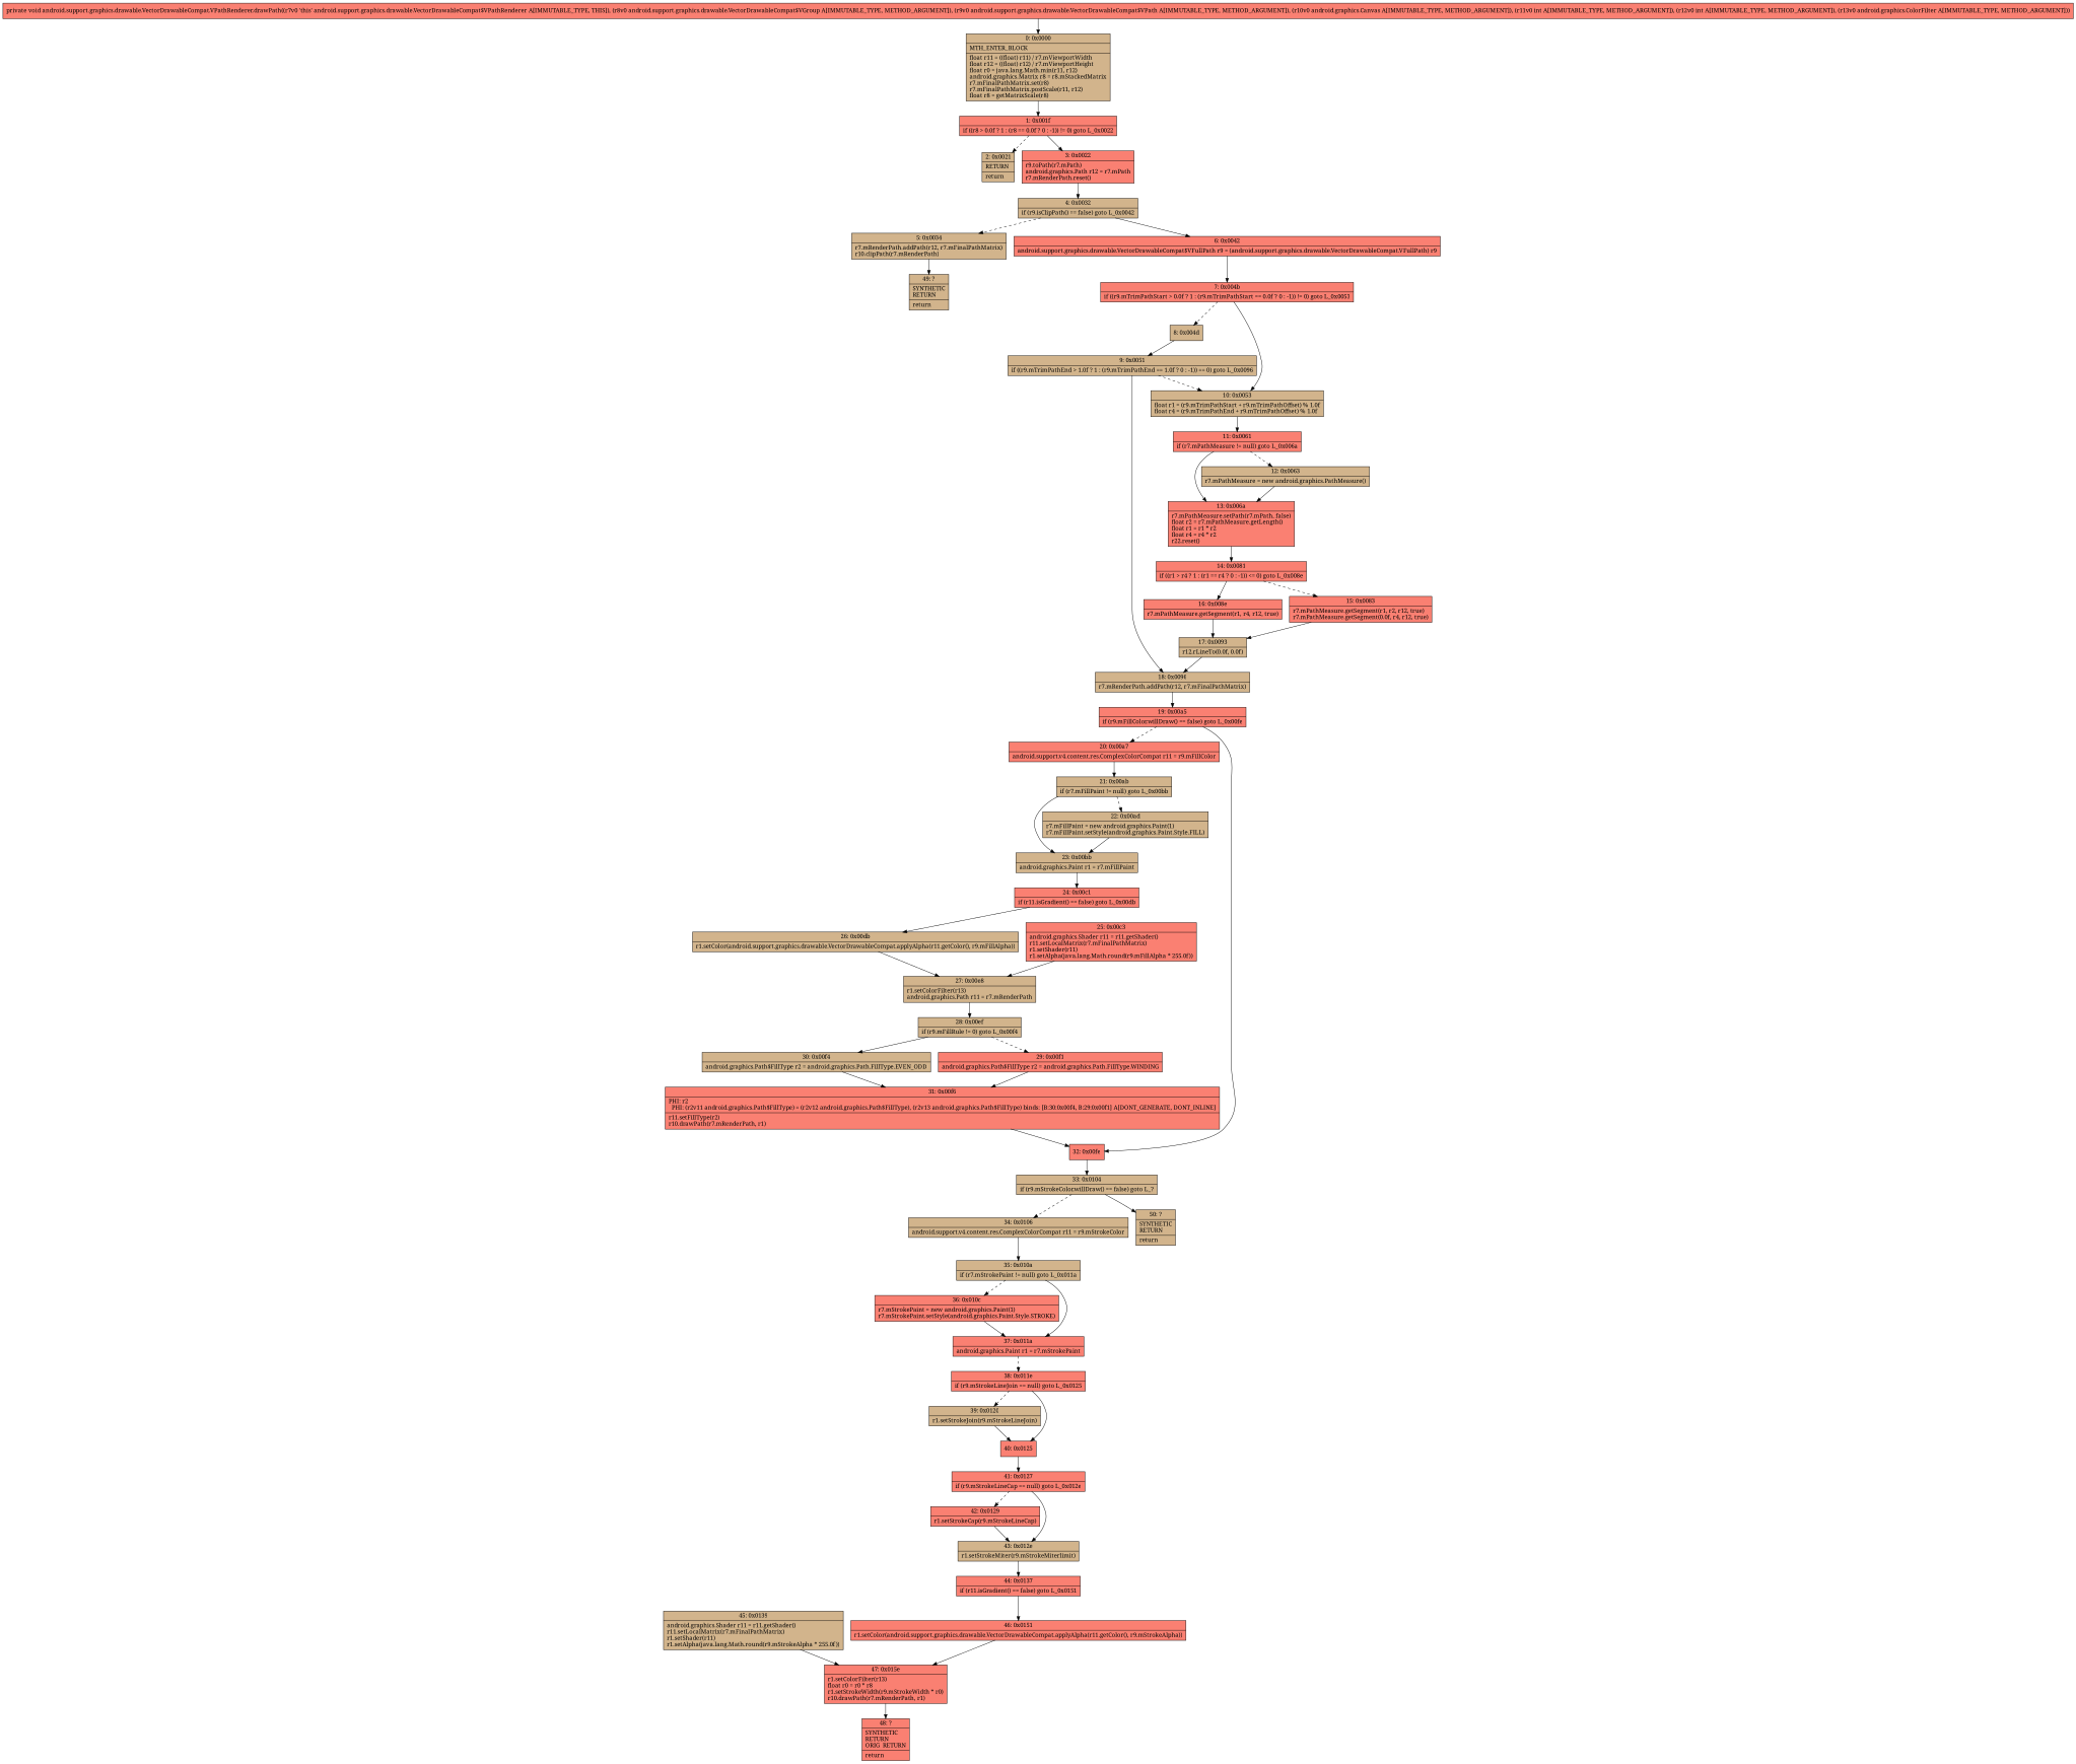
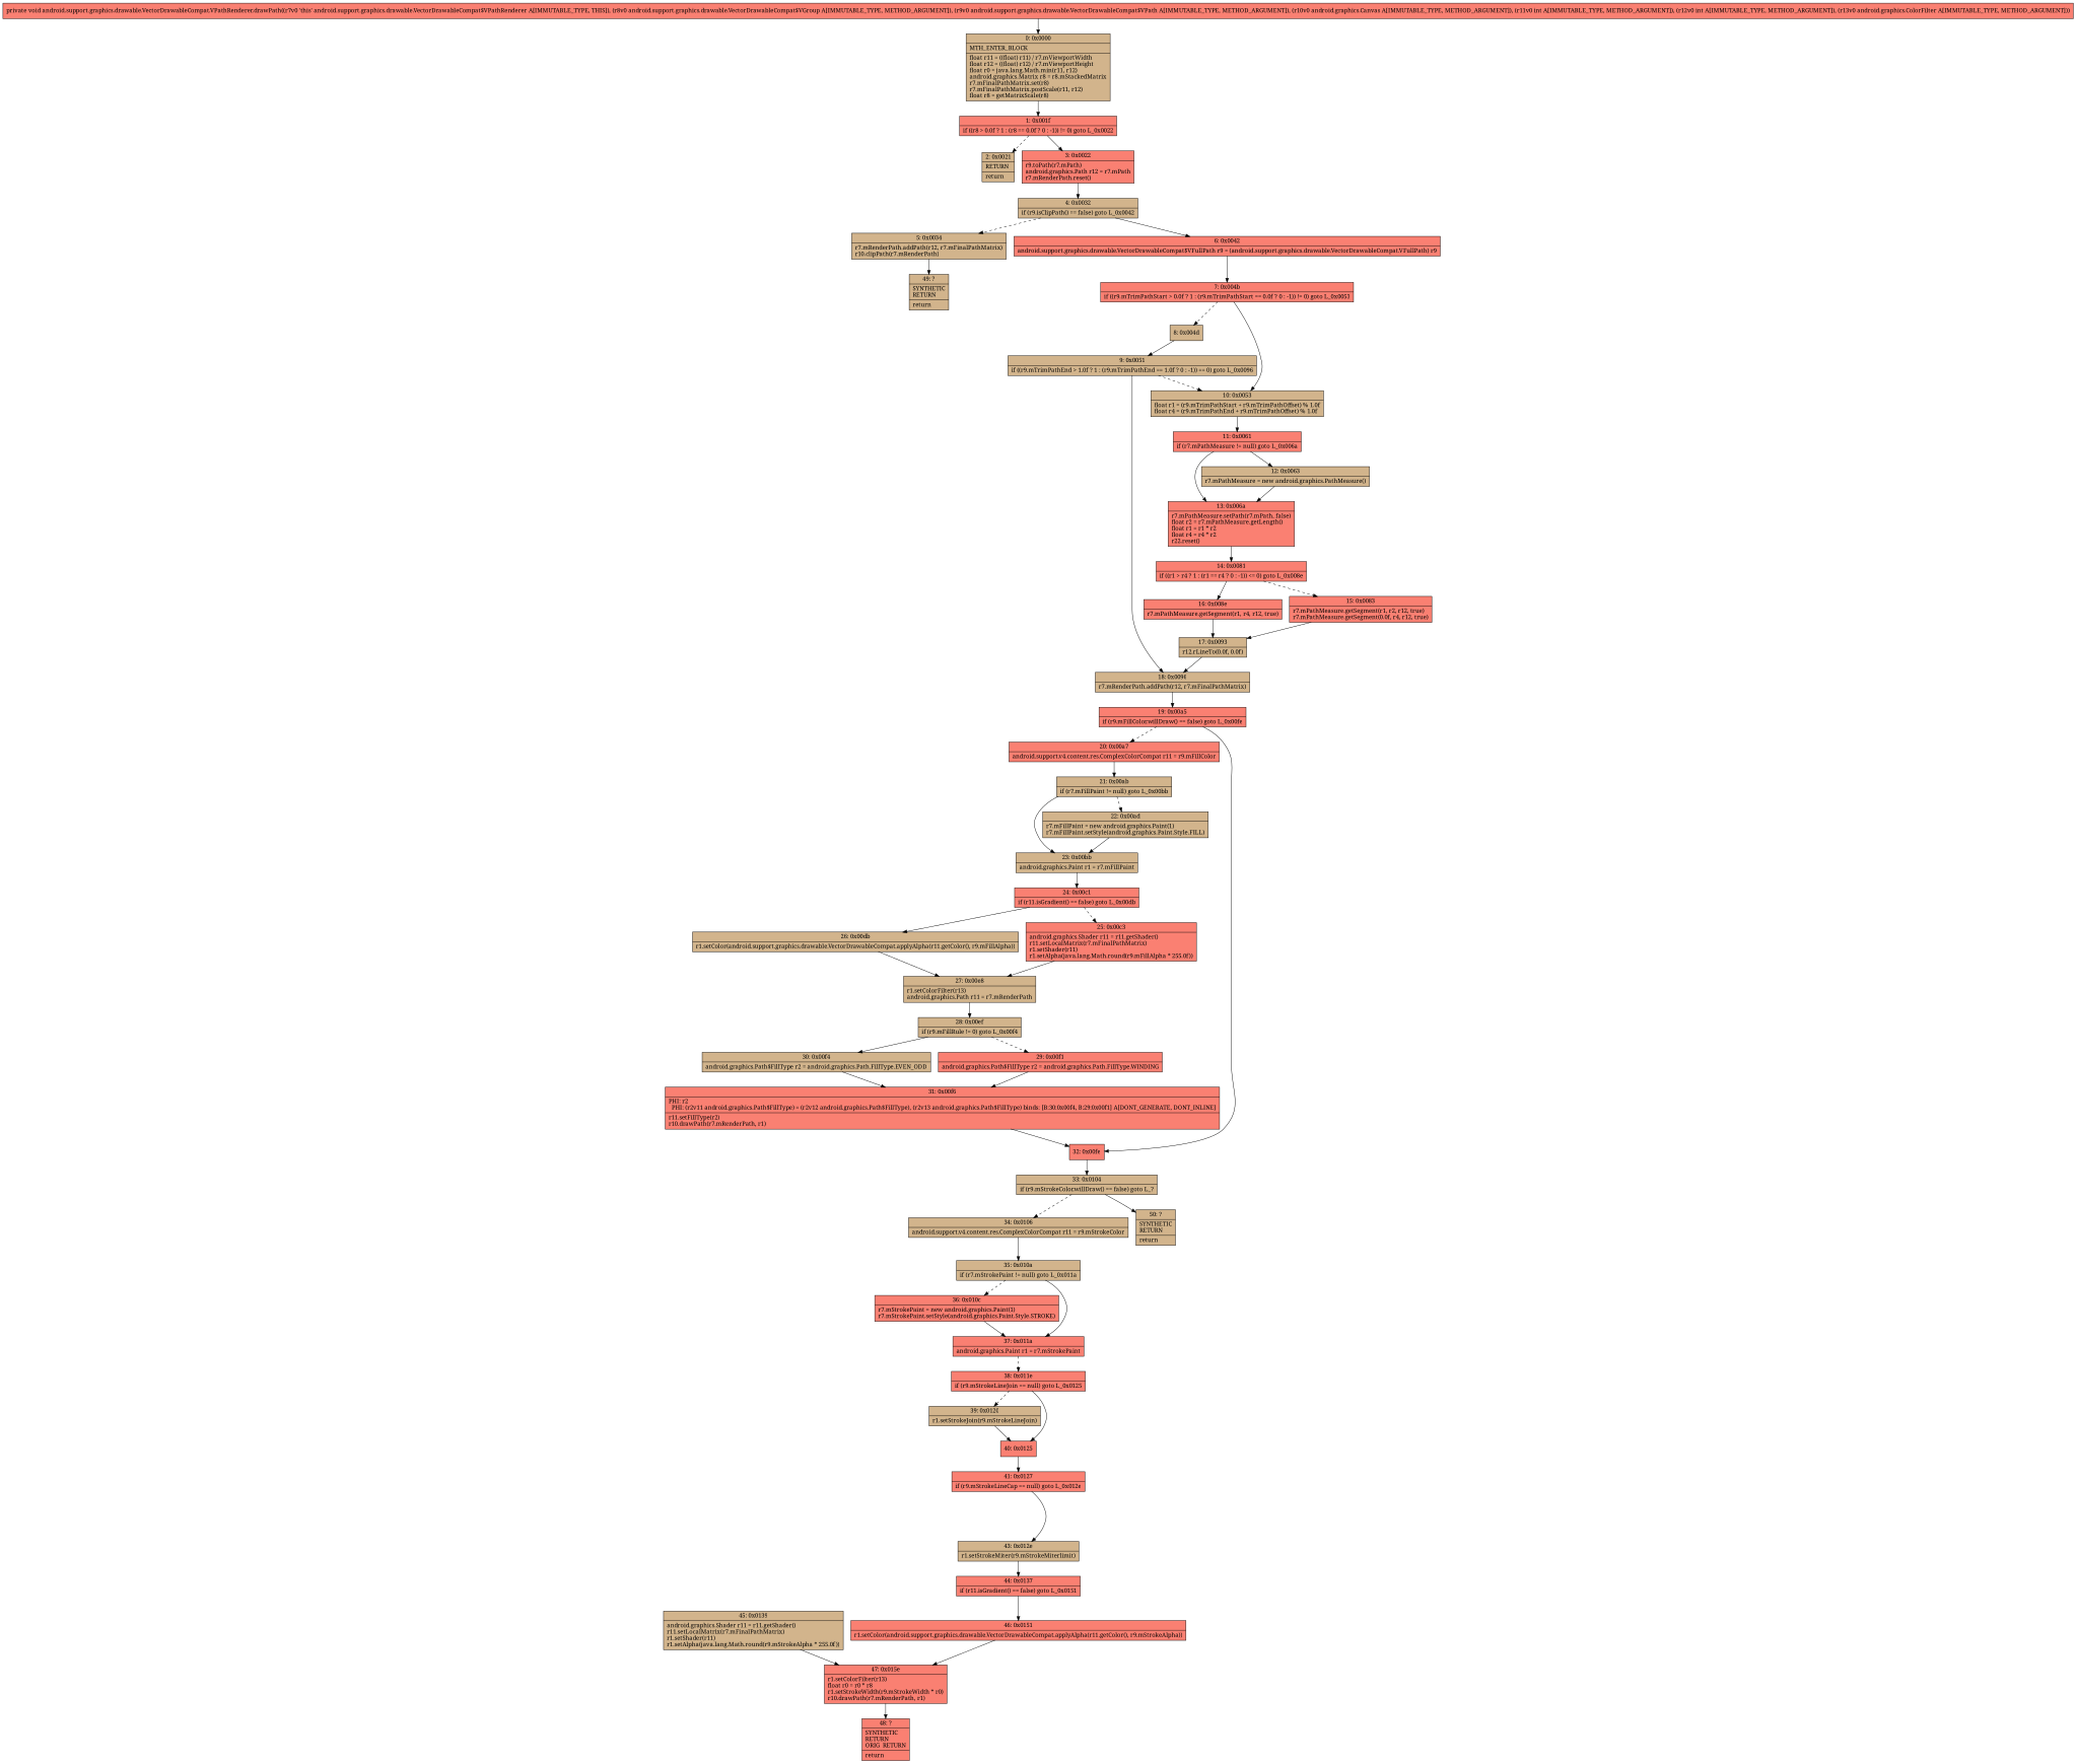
  digraph {
    fontname="Noto Serif"
    node [fillcolor=salmon fontname="Noto Serif" shape=record style=filled]
    edge [fontname="Noto Serif"]
    n1 [fillcolor=tan label="{0\:\ 0x0000|MTH_ENTER_BLOCK\l|float r11 = ((float) r11) \/ r7.mViewportWidth\lfloat r12 = ((float) r12) \/ r7.mViewportHeight\lfloat r0 = java.lang.Math.min(r11, r12)\landroid.graphics.Matrix r8 = r8.mStackedMatrix\lr7.mFinalPathMatrix.set(r8)\lr7.mFinalPathMatrix.postScale(r11, r12)\lfloat r8 = getMatrixScale(r8)\l}"]
    n2 [label="{1\:\ 0x001f|if ((r8 \> 0.0f ? 1 : (r8 == 0.0f ? 0 : \-1)) != 0) goto L_0x0022\l}"]
    n3 [fillcolor=tan label="{2\:\ 0x0021|RETURN\l|return\l}"]
    n4 [label="{3\:\ 0x0022|r9.toPath(r7.mPath)\landroid.graphics.Path r12 = r7.mPath\lr7.mRenderPath.reset()\l}"]
    n5 [fillcolor=tan label="{4\:\ 0x0032|if (r9.isClipPath() == false) goto L_0x0042\l}"]
    n6 [fillcolor=tan label="{5\:\ 0x0034|r7.mRenderPath.addPath(r12, r7.mFinalPathMatrix)\lr10.clipPath(r7.mRenderPath)\l}"]
    n7 [label="{6\:\ 0x0042|android.support.graphics.drawable.VectorDrawableCompat$VFullPath r9 = (android.support.graphics.drawable.VectorDrawableCompat.VFullPath) r9\l}"]
    n8 [fillcolor=tan label="{49\:\ ?|SYNTHETIC\lRETURN\l|return\l}"]
    n9 [label="{7\:\ 0x004b|if ((r9.mTrimPathStart \> 0.0f ? 1 : (r9.mTrimPathStart == 0.0f ? 0 : \-1)) != 0) goto L_0x0053\l}"]
    n10 [fillcolor=tan label="{8\:\ 0x004d}"]
    n11 [fillcolor=tan label="{10\:\ 0x0053|float r1 = (r9.mTrimPathStart + r9.mTrimPathOffset) % 1.0f\lfloat r4 = (r9.mTrimPathEnd + r9.mTrimPathOffset) % 1.0f\l}"]
    n12 [fillcolor=tan label="{9\:\ 0x0051|if ((r9.mTrimPathEnd \> 1.0f ? 1 : (r9.mTrimPathEnd == 1.0f ? 0 : \-1)) == 0) goto L_0x0096\l}"]
    n13 [label="{11\:\ 0x0061|if (r7.mPathMeasure != null) goto L_0x006a\l}"]
    n14 [fillcolor=tan label="{18\:\ 0x0096|r7.mRenderPath.addPath(r12, r7.mFinalPathMatrix)\l}"]
    n15 [label="{19\:\ 0x00a5|if (r9.mFillColor.willDraw() == false) goto L_0x00fe\l}"]
    n16 [fillcolor=tan label="{12\:\ 0x0063|r7.mPathMeasure = new android.graphics.PathMeasure()\l}"]
    n17 [label="{13\:\ 0x006a|r7.mPathMeasure.setPath(r7.mPath, false)\lfloat r2 = r7.mPathMeasure.getLength()\lfloat r1 = r1 * r2\lfloat r4 = r4 * r2\lr22.reset()\l}"]
    n18 [label="{14\:\ 0x0081|if ((r1 \> r4 ? 1 : (r1 == r4 ? 0 : \-1)) \<= 0) goto L_0x008e\l}"]
    n19 [label="{15\:\ 0x0083|r7.mPathMeasure.getSegment(r1, r2, r12, true)\lr7.mPathMeasure.getSegment(0.0f, r4, r12, true)\l}"]
    n20 [label="{16\:\ 0x008e|r7.mPathMeasure.getSegment(r1, r4, r12, true)\l}"]
    n21 [fillcolor=tan label="{17\:\ 0x0093|r12.rLineTo(0.0f, 0.0f)\l}"]
    n22 [label="{20\:\ 0x00a7|android.support.v4.content.res.ComplexColorCompat r11 = r9.mFillColor\l}"]
    n23 [label="{32\:\ 0x00fe}"]
    n24 [fillcolor=tan label="{21\:\ 0x00ab|if (r7.mFillPaint != null) goto L_0x00bb\l}"]
    n25 [fillcolor=tan label="{33\:\ 0x0104|if (r9.mStrokeColor.willDraw() == false) goto L_?\l}"]
    n26 [fillcolor=tan label="{22\:\ 0x00ad|r7.mFillPaint = new android.graphics.Paint(1)\lr7.mFillPaint.setStyle(android.graphics.Paint.Style.FILL)\l}"]
    n27 [fillcolor=tan label="{23\:\ 0x00bb|android.graphics.Paint r1 = r7.mFillPaint\l}"]
    n28 [label="{24\:\ 0x00c1|if (r11.isGradient() == false) goto L_0x00db\l}"]
    n29 [label="{25\:\ 0x00c3|android.graphics.Shader r11 = r11.getShader()\lr11.setLocalMatrix(r7.mFinalPathMatrix)\lr1.setShader(r11)\lr1.setAlpha(java.lang.Math.round(r9.mFillAlpha * 255.0f))\l}"]
    n30 [fillcolor=tan label="{26\:\ 0x00db|r1.setColor(android.support.graphics.drawable.VectorDrawableCompat.applyAlpha(r11.getColor(), r9.mFillAlpha))\l}"]
    n31 [fillcolor=tan label="{27\:\ 0x00e8|r1.setColorFilter(r13)\landroid.graphics.Path r11 = r7.mRenderPath\l}"]
    n32 [fillcolor=tan label="{28\:\ 0x00ef|if (r9.mFillRule != 0) goto L_0x00f4\l}"]
    n33 [label="{29\:\ 0x00f1|android.graphics.Path$FillType r2 = android.graphics.Path.FillType.WINDING\l}"]
    n34 [fillcolor=tan label="{30\:\ 0x00f4|android.graphics.Path$FillType r2 = android.graphics.Path.FillType.EVEN_ODD\l}"]
    n35 [label="{31\:\ 0x00f6|PHI: r2 \l  PHI: (r2v11 android.graphics.Path$FillType) = (r2v12 android.graphics.Path$FillType), (r2v13 android.graphics.Path$FillType) binds: [B:30:0x00f4, B:29:0x00f1] A[DONT_GENERATE, DONT_INLINE]\l|r11.setFillType(r2)\lr10.drawPath(r7.mRenderPath, r1)\l}"]
    n36 [fillcolor=tan label="{34\:\ 0x0106|android.support.v4.content.res.ComplexColorCompat r11 = r9.mStrokeColor\l}"]
    n37 [fillcolor=tan label="{50\:\ ?|SYNTHETIC\lRETURN\l|return\l}"]
    n38 [fillcolor=tan label="{35\:\ 0x010a|if (r7.mStrokePaint != null) goto L_0x011a\l}"]
    n39 [label="{36\:\ 0x010c|r7.mStrokePaint = new android.graphics.Paint(1)\lr7.mStrokePaint.setStyle(android.graphics.Paint.Style.STROKE)\l}"]
    n40 [label="{37\:\ 0x011a|android.graphics.Paint r1 = r7.mStrokePaint\l}"]
    n41 [label="{38\:\ 0x011e|if (r9.mStrokeLineJoin == null) goto L_0x0125\l}"]
    n42 [fillcolor=tan label="{39\:\ 0x0120|r1.setStrokeJoin(r9.mStrokeLineJoin)\l}"]
    n43 [label="{40\:\ 0x0125}"]
    n44 [label="{41\:\ 0x0127|if (r9.mStrokeLineCap == null) goto L_0x012e\l}"]
-   n45 [label="{42\:\ 0x0129|r1.setStrokeCap(r9.mStrokeLineCap)\l}"]
    n46 [fillcolor=tan label="{43\:\ 0x012e|r1.setStrokeMiter(r9.mStrokeMiterlimit)\l}"]
    n47 [label="{44\:\ 0x0137|if (r11.isGradient() == false) goto L_0x0151\l}"]
    n48 [label="{46\:\ 0x0151|r1.setColor(android.support.graphics.drawable.VectorDrawableCompat.applyAlpha(r11.getColor(), r9.mStrokeAlpha))\l}"]
    n49 [fillcolor=tan label="{45\:\ 0x0139|android.graphics.Shader r11 = r11.getShader()\lr11.setLocalMatrix(r7.mFinalPathMatrix)\lr1.setShader(r11)\lr1.setAlpha(java.lang.Math.round(r9.mStrokeAlpha * 255.0f))\l}"]
    n50 [label="{47\:\ 0x015e|r1.setColorFilter(r13)\lfloat r0 = r0 * r8\lr1.setStrokeWidth(r9.mStrokeWidth * r0)\lr10.drawPath(r7.mRenderPath, r1)\l}"]
    n51 [label="{48\:\ ?|SYNTHETIC\lRETURN\lORIG_RETURN\l|return\l}"]
    n52 [label="{private void android.support.graphics.drawable.VectorDrawableCompat.VPathRenderer.drawPath((r7v0 'this' android.support.graphics.drawable.VectorDrawableCompat$VPathRenderer A[IMMUTABLE_TYPE, THIS]), (r8v0 android.support.graphics.drawable.VectorDrawableCompat$VGroup A[IMMUTABLE_TYPE, METHOD_ARGUMENT]), (r9v0 android.support.graphics.drawable.VectorDrawableCompat$VPath A[IMMUTABLE_TYPE, METHOD_ARGUMENT]), (r10v0 android.graphics.Canvas A[IMMUTABLE_TYPE, METHOD_ARGUMENT]), (r11v0 int A[IMMUTABLE_TYPE, METHOD_ARGUMENT]), (r12v0 int A[IMMUTABLE_TYPE, METHOD_ARGUMENT]), (r13v0 android.graphics.ColorFilter A[IMMUTABLE_TYPE, METHOD_ARGUMENT])) }"]
    n1 -> n2
    n2 -> n3 [style=dashed]
    n2 -> n4
    n4 -> n5
    n5 -> n6 [style=dashed]
    n5 -> n7
    n6 -> n8
    n7 -> n9
    n9 -> n10 [style=dashed]
    n9 -> n11
    n10 -> n12
    n11 -> n13
    n12 -> n11 [style=dashed]
    n12 -> n14
-   n13 -> n16 [style=dashed]
+   n13 -> n16 [style=solid]
    n13 -> n17
    n14 -> n15
    n15 -> n22 [style=dashed]
    n15 -> n23
    n16 -> n17
    n17 -> n18
    n18 -> n19 [style=dashed]
    n18 -> n20
    n19 -> n21
    n20 -> n21
    n21 -> n14
    n22 -> n24
    n23 -> n25
    n24 -> n26 [style=dashed]
    n24 -> n27
    n25 -> n36 [style=dashed]
    n25 -> n37
    n26 -> n27
    n27 -> n28
+   n28 -> n29 [style=dashed]
    n28 -> n30
    n29 -> n31
    n30 -> n31
    n31 -> n32
    n32 -> n33 [style=dashed]
    n32 -> n34
    n33 -> n35
    n34 -> n35
    n35 -> n23
    n36 -> n38
    n38 -> n39 [style=dashed]
    n38 -> n40
    n39 -> n40
    n40 -> n41 [style=dashed]
    n41 -> n42 [style=dashed]
    n41 -> n43
    n42 -> n43
    n43 -> n44
-   n44 -> n45 [style=dashed]
    n44 -> n46
-   n45 -> n46
    n46 -> n47
    n47 -> n48
    n48 -> n50
    n49 -> n50
    n50 -> n51
    n52 -> n1
  }
